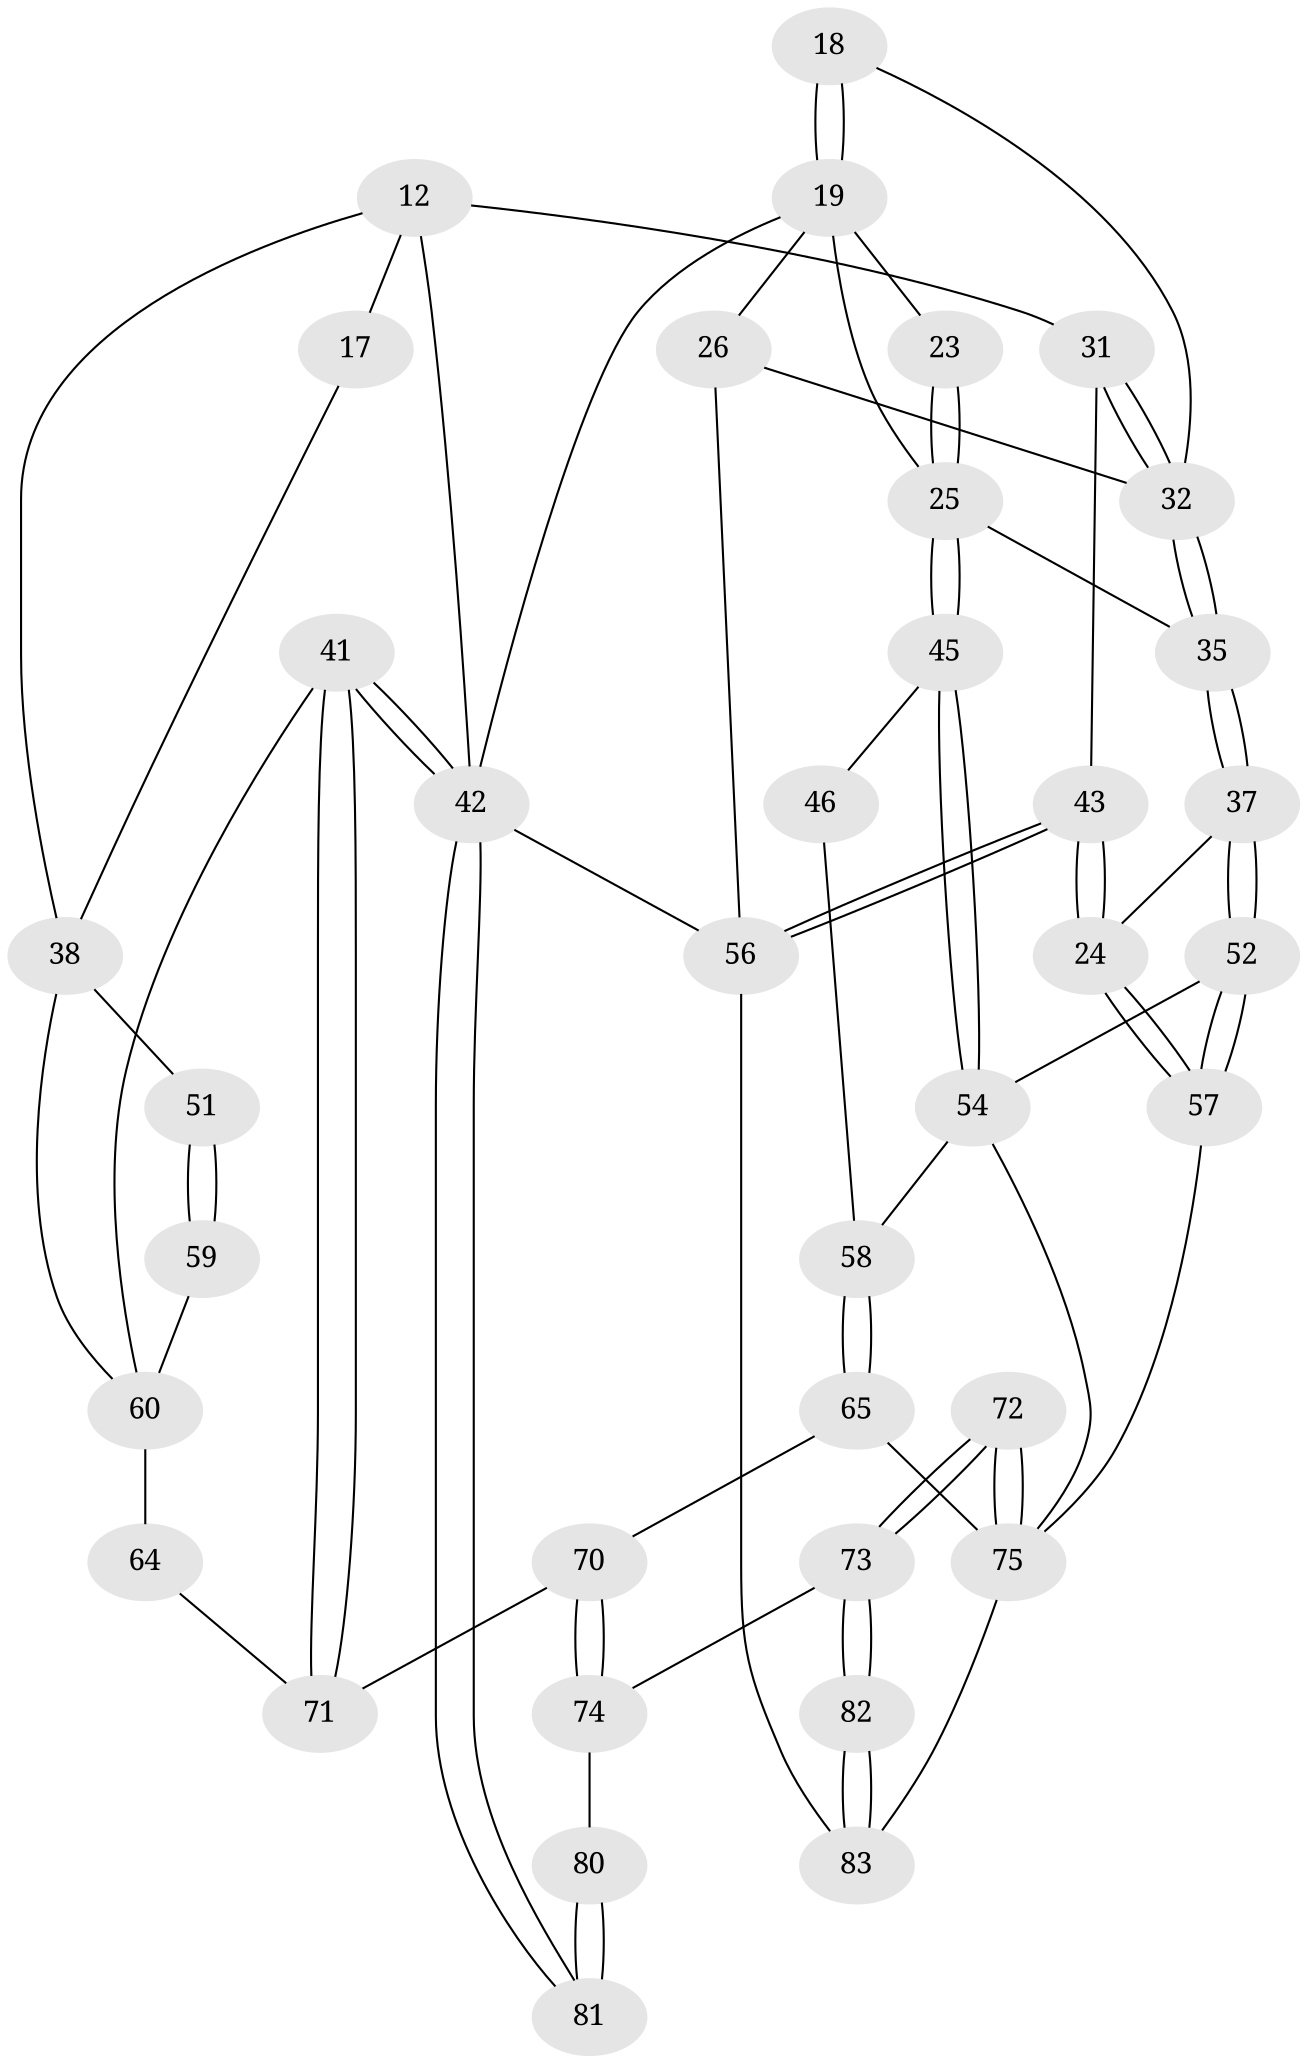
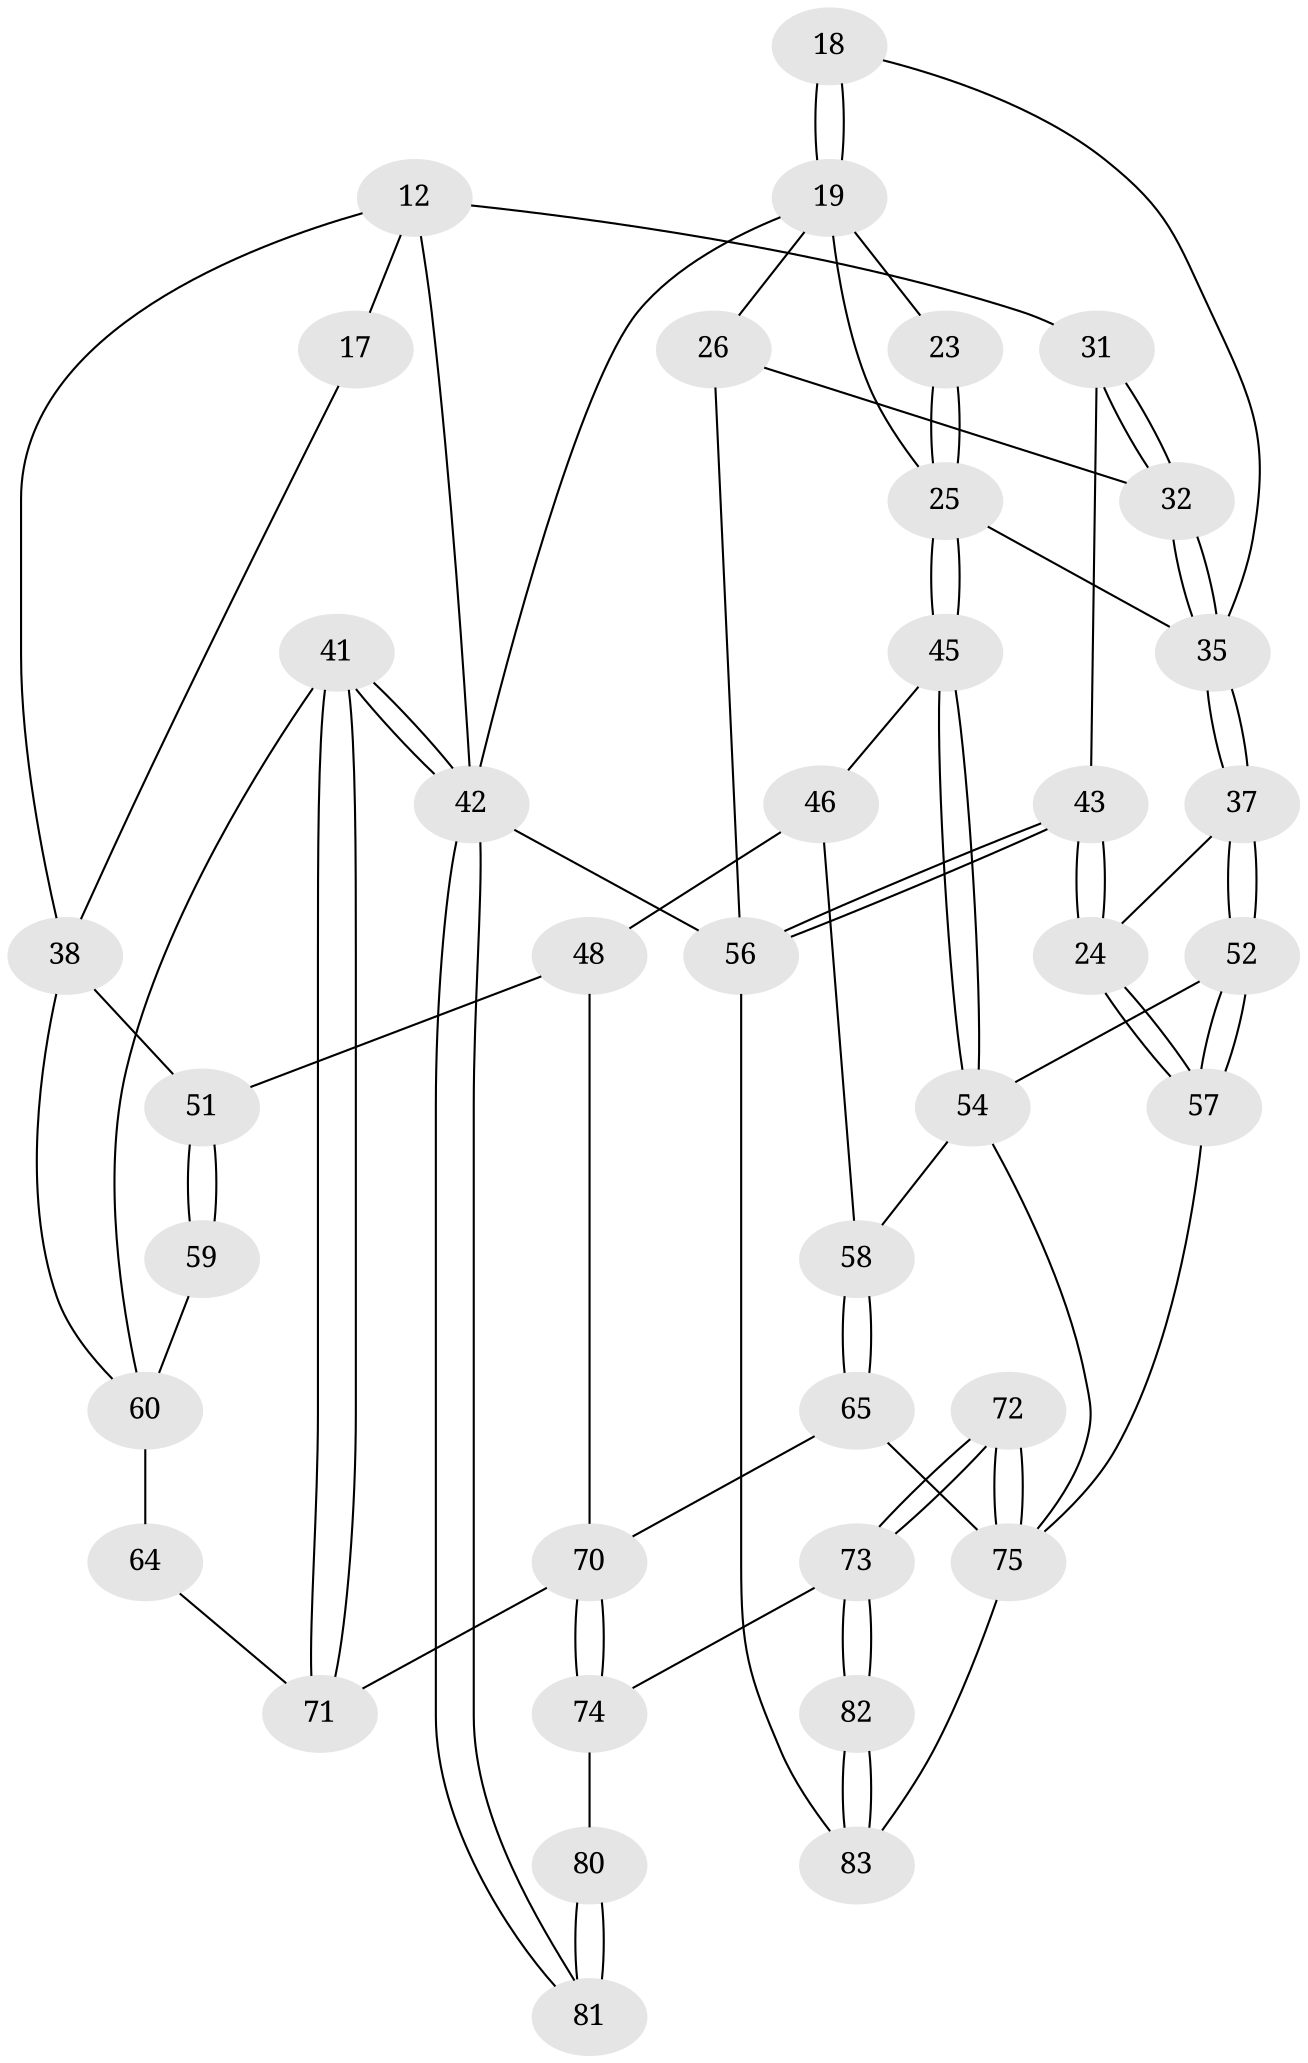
  graph {
    fontname="Noto Serif"
    node [color=gray90 fontname="Noto Serif" style=filled]
    edge [fontname="Noto Serif"]
    12 [super="+7+11"]
    17 [super="+16"]
    38 [super="+30"]
    42 [super="+4+2"]
    31
    19 [super="+13+9"]
    23 [super="+14"]
    25 [super="+24"]
    26
    51 [super="+50+49"]
    60 [super="+39+40"]
    56 [super="+55"]
    81
    18
    32 [super="+28+27"]
    35
    45
    59
    37
    46
    54 [super="+53"]
    83 [super="+76+77"]
    43 [super="+34"]
    n24 [label=24 super="+36"]
    52
    57
    64
    41
    71 [super="+63+62"]
    75 [super="+69+68"]
+   48 [super="+47"]
    58
    70 [super="+61+66"]
    65
    74
    80 [super="+79"]
    72
    73
    82
    12 -- 17 [weight=2]
    12 -- 38
    12 -- 42 [weight=2]
    12 -- 31
    17 -- 38
    38 -- 51 [weight=2]
    38 -- 60
    42 -- 56 [weight=2]
    42 -- 81
    42 -- 81
    31 -- 32 [weight=2]
    31 -- 32
    31 -- 43
    19 -- 42 [weight=2]
    19 -- 23
    19 -- 25
    19 -- 26
    23 -- 25
    23 -- 25
    25 -- 35
    25 -- 45
    25 -- 45
    26 -- 56
    26 -- 32
    51 -- 59 [weight=2]
    51 -- 59
    60 -- 64 [weight=2]
    56 -- 83 [weight=2]
    18 -- 19 [weight=2]
    18 -- 19
-   18 -- 32
+   18 -- 35
    32 -- 35
    32 -- 35
    35 -- 37
    35 -- 37
    45 -- 46
    45 -- 54
    45 -- 54
    59 -- 60
    37 -- n24
    37 -- 52
    37 -- 52
+   46 -- 48
    46 -- 58
    54 -- 75
    54 -- 58
    43 -- 56 [weight=2]
    43 -- 56
    43 -- n24 [weight=2]
    43 -- n24
    n24 -- 57
    n24 -- 57
    52 -- 54
    52 -- 57
    52 -- 57
    57 -- 75
    64 -- 71
    41 -- 42
    41 -- 42
    41 -- 60
    41 -- 71
    41 -- 71
    75 -- 83
+   48 -- 51
+   48 -- 70 [weight=2]
    58 -- 65
    58 -- 65
    70 -- 71
    70 -- 74
    70 -- 74
    65 -- 75
    65 -- 70
    74 -- 80
    80 -- 81 [weight=2]
    80 -- 81
    72 -- 75 [weight=2]
    72 -- 75
    72 -- 73
    72 -- 73
    73 -- 74
    73 -- 82
    73 -- 82
    82 -- 83 [weight=2]
    82 -- 83
  }
